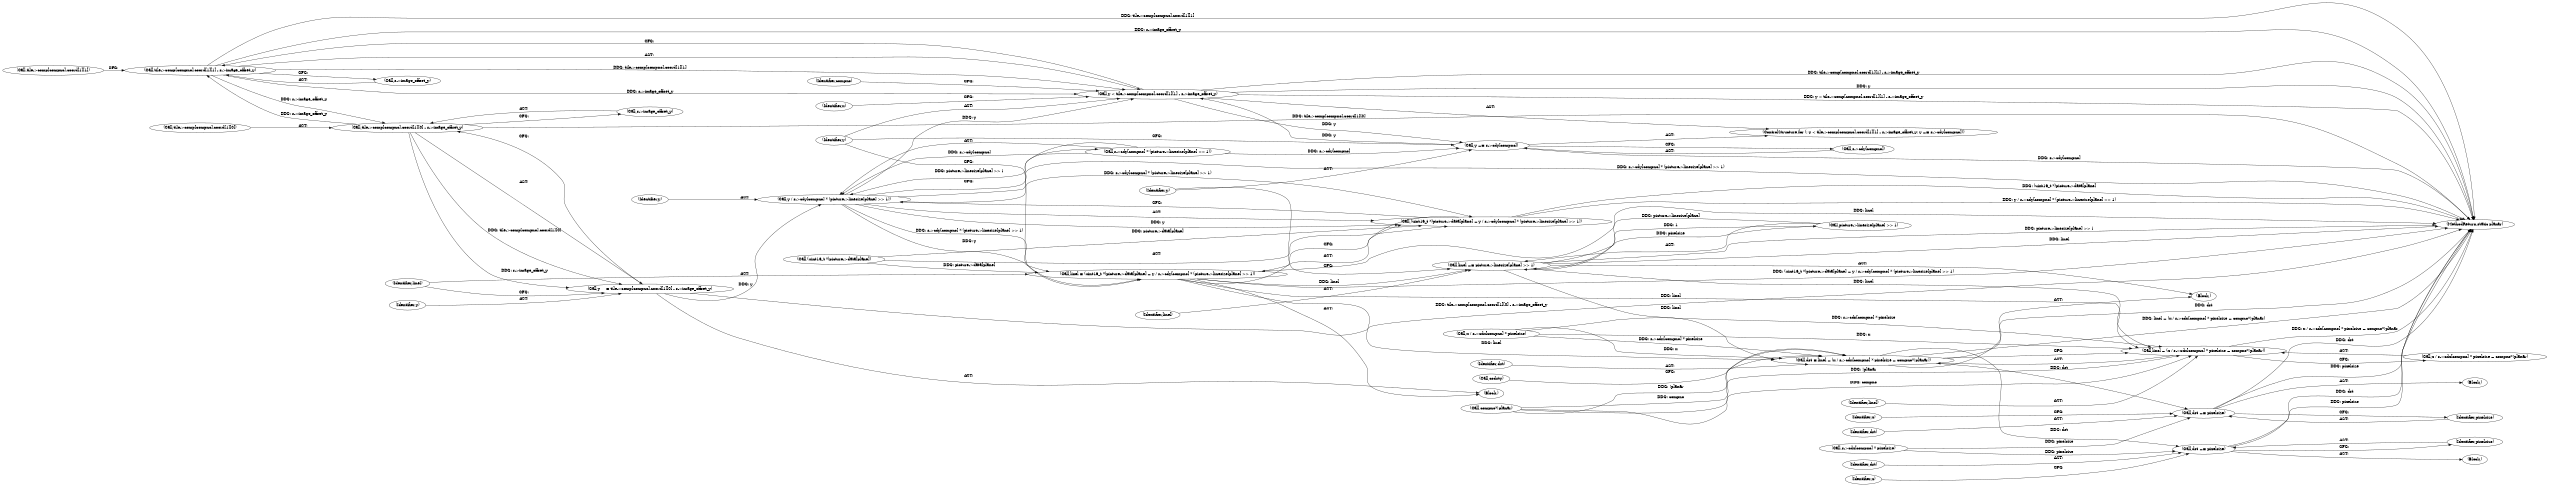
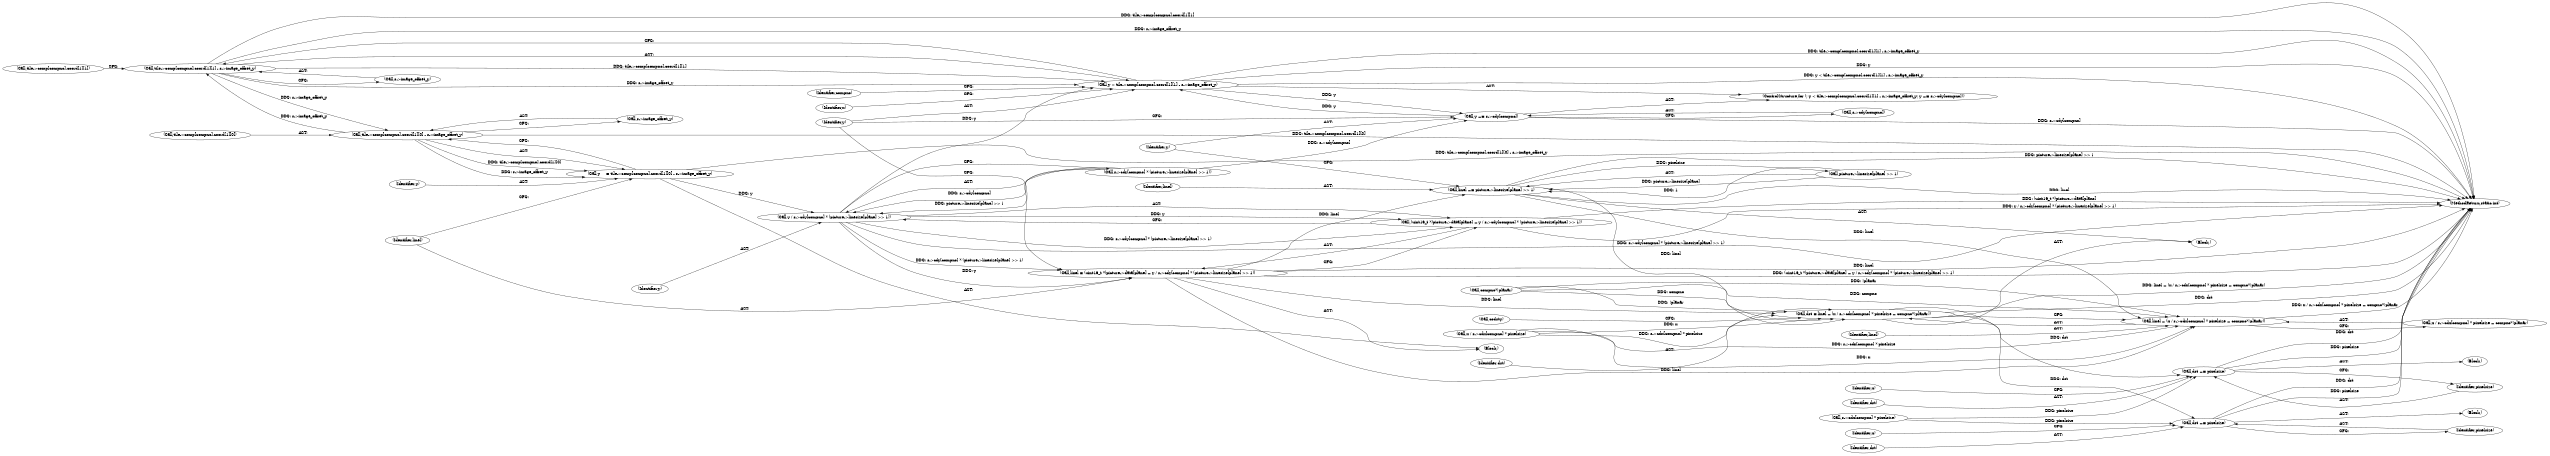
  digraph {
    rankdir=LR
    n1 [label="(Call,tile->comp[compno].coord[1][1] - s->image_offset_y)"]
    n2 [label="(Call,tile->comp[compno].coord[1][0] - s->image_offset_y)"]
    n3 [label="(Call,y < tile->comp[compno].coord[1][1] - s->image_offset_y)"]
-   n4 [label="(MethodReturn,static planar)"]
+   n4 [label="(MethodReturn,static int)"]
    n5 [label="(Call,s->image_offset_y)"]
    n6 [label="(Call,y     = tile->comp[compno].coord[1][0] - s->image_offset_y)"]
    n7 [label="(Call,s->image_offset_y)"]
    n8 [label="(Call,y += s->cdy[compno])"]
    n9 [label="(ControlStructure,for (; y < tile->comp[compno].coord[1][1] - s->image_offset_y; y += s->cdy[compno]))"]
    n10 [label="(Call,y / s->cdy[compno] * (picture->linesize[plane] >> 1))"]
    n11 [label="(Block,)"]
    n12 [label="(Call,linel = (uint16_t *)picture->data[plane] + y / s->cdy[compno] * (picture->linesize[plane] >> 1))"]
    n13 [label="(Call,(uint16_t *)picture->data[plane] + y / s->cdy[compno] * (picture->linesize[plane] >> 1))"]
    n14 [label="(Call,s->cdy[compno] * (picture->linesize[plane] >> 1))"]
    n15 [label="(Call,dst = linel + (x / s->cdx[compno] * pixelsize + compno*!planar))"]
    n16 [label="(Call,linel + (x / s->cdx[compno] * pixelsize + compno*!planar))"]
    n17 [label="(Call,linel += picture->linesize[plane] >> 1)"]
    n18 [label="(Call,dst += pixelsize)"]
    n19 [label="(Call,dst += pixelsize)"]
    n20 [label="(Block,)"]
    n21 [label="(Call,x / s->cdx[compno] * pixelsize + compno*!planar)"]
    n22 [label="(Call,picture->linesize[plane] >> 1)"]
    n23 [label="(Block,)"]
    n24 [label="(Identifier,pixelsize)"]
    n25 [label="(Block,)"]
    n26 [label="(Identifier,pixelsize)"]
    n27 [label="(Call,s->cdy[compno])"]
    n28 [label="(Identifier,y)"]
    n29 [label="(Identifier,y)"]
    n30 [label="(Identifier,dst)"]
    n31 [label="(Identifier,compno)"]
    n32 [label="(Identifier,x)"]
    n33 [label="(Identifier,linel)"]
    n34 [label="(Identifier,x)"]
    n35 [label="(Call,tile->comp[compno].coord[1][1])"]
    n36 [label="(Call,codsty)"]
    n37 [label="(Call,x / s->cdx[compno] * pixelsize)"]
    n38 [label="(Identifier,dst)"]
    n39 [label="(Identifier,linel)"]
-   n40 [label="(Call,(uint16_t *)picture->data[plane])"]
    n41 [label="(Identifier,dst)"]
    n42 [label="(Identifier,linel)"]
    n43 [label="(Call,tile->comp[compno].coord[1][0])"]
    n44 [label="(Identifier,y)"]
    n45 [label="(Call,compno*!planar)"]
    n46 [label="(Identifier,x)"]
    n47 [label="(Call,s->cdx[compno] * pixelsize)"]
    n48 [label="(Identifier,y)"]
    n1 -> n2 [label="DDG: s->image_offset_y"]
    n1 -> n3 [label="AST: "]
    n1 -> n3 [label="DDG: tile->comp[compno].coord[1][1]"]
    n1 -> n3 [label="DDG: s->image_offset_y"]
    n1 -> n4 [label="DDG: tile->comp[compno].coord[1][1]"]
    n1 -> n4 [label="DDG: s->image_offset_y"]
    n1 -> n5 [label="CFG: "]
    n2 -> n1 [label="DDG: s->image_offset_y"]
    n2 -> n4 [label="DDG: tile->comp[compno].coord[1][0]"]
    n2 -> n6 [label="AST: "]
    n2 -> n6 [label="DDG: tile->comp[compno].coord[1][0]"]
    n2 -> n6 [label="DDG: s->image_offset_y"]
    n2 -> n7 [label="CFG: "]
    n3 -> n1 [label="CFG: "]
    n3 -> n4 [label="DDG: tile->comp[compno].coord[1][1] - s->image_offset_y"]
    n3 -> n4 [label="DDG: y"]
    n3 -> n4 [label="DDG: y < tile->comp[compno].coord[1][1] - s->image_offset_y"]
    n3 -> n8 [label="DDG: y"]
    n3 -> n9 [label="AST: "]
    n5 -> n1 [label="AST: "]
    n6 -> n2 [label="CFG: "]
    n6 -> n4 [label="DDG: tile->comp[compno].coord[1][0] - s->image_offset_y"]
    n6 -> n10 [label="DDG: y"]
    n6 -> n11 [label="AST: "]
    n7 -> n2 [label="AST: "]
    n8 -> n3 [label="DDG: y"]
    n8 -> n4 [label="DDG: s->cdy[compno]"]
    n8 -> n9 [label="AST: "]
    n8 -> n27 [label="CFG: "]
    n10 -> n3 [label="DDG: y"]
    n10 -> n4 [label="DDG: s->cdy[compno] * (picture->linesize[plane] >> 1)"]
    n10 -> n12 [label="DDG: y"]
    n10 -> n12 [label="DDG: s->cdy[compno] * (picture->linesize[plane] >> 1)"]
    n10 -> n13 [label="AST: "]
    n10 -> n13 [label="DDG: y"]
    n10 -> n13 [label="DDG: s->cdy[compno] * (picture->linesize[plane] >> 1)"]
    n10 -> n14 [label="CFG: "]
    n12 -> n4 [label="DDG: (uint16_t *)picture->data[plane] + y / s->cdy[compno] * (picture->linesize[plane] >> 1)"]
    n12 -> n4 [label="DDG: linel"]
    n12 -> n11 [label="AST: "]
    n12 -> n13 [label="CFG: "]
    n12 -> n15 [label="DDG: linel"]
    n12 -> n16 [label="DDG: linel"]
    n12 -> n17 [label="DDG: linel"]
    n13 -> n4 [label="DDG: y / s->cdy[compno] * (picture->linesize[plane] >> 1)"]
    n13 -> n4 [label="DDG: (uint16_t *)picture->data[plane]"]
    n13 -> n10 [label="CFG: "]
    n13 -> n12 [label="AST: "]
    n14 -> n8 [label="DDG: s->cdy[compno]"]
    n14 -> n10 [label="AST: "]
    n14 -> n10 [label="DDG: s->cdy[compno]"]
    n14 -> n10 [label="DDG: picture->linesize[plane] >> 1"]
    n15 -> n4 [label="DDG: dst"]
    n15 -> n4 [label="DDG: linel + (x / s->cdx[compno] * pixelsize + compno*!planar)"]
    n15 -> n16 [label="CFG: "]
    n15 -> n18 [label="DDG: dst"]
    n15 -> n19 [label="DDG: dst"]
    n15 -> n20 [label="AST: "]
    n16 -> n4 [label="DDG: x / s->cdx[compno] * pixelsize + compno*!planar"]
    n16 -> n15 [label="AST: "]
    n16 -> n21 [label="CFG: "]
    n17 -> n4 [label="DDG: picture->linesize[plane] >> 1"]
    n17 -> n4 [label="DDG: linel"]
    n17 -> n15 [label="DDG: linel"]
    n17 -> n16 [label="DDG: linel"]
    n17 -> n20 [label="AST: "]
    n17 -> n22 [label="DDG: pixelsize"]
    n18 -> n4 [label="DDG: pixelsize"]
    n18 -> n4 [label="DDG: dst"]
    n18 -> n23 [label="AST: "]
    n18 -> n24 [label="CFG: "]
    n19 -> n4 [label="DDG: dst"]
    n19 -> n4 [label="DDG: pixelsize"]
    n19 -> n25 [label="AST: "]
    n19 -> n26 [label="CFG: "]
    n21 -> n16 [label="AST: "]
    n22 -> n17 [label="AST: "]
    n22 -> n17 [label="DDG: picture->linesize[plane]"]
    n22 -> n17 [label="DDG: 1"]
    n24 -> n18 [label="AST: "]
    n26 -> n19 [label="AST: "]
    n27 -> n8 [label="AST: "]
    n28 -> n10 [label="AST: "]
    n29 -> n3 [label="AST: "]
    n29 -> n8 [label="CFG: "]
    n29 -> n12 [label="CFG: "]
    n30 -> n19 [label="AST: "]
    n31 -> n3 [label="CFG: "]
    n32 -> n18 [label="CFG: "]
    n33 -> n6 [label="CFG: "]
    n33 -> n12 [label="AST: "]
    n34 -> n3 [label="CFG: "]
    n35 -> n1 [label="CFG: "]
    n36 -> n15 [label="CFG: "]
    n37 -> n15 [label="DDG: x"]
    n37 -> n15 [label="DDG: s->cdx[compno] * pixelsize"]
    n37 -> n16 [label="DDG: x"]
    n37 -> n16 [label="DDG: s->cdx[compno] * pixelsize"]
    n38 -> n15 [label="AST: "]
    n39 -> n16 [label="AST: "]
-   n40 -> n12 [label="DDG: picture->data[plane]"]
-   n40 -> n13 [label="AST: "]
-   n40 -> n13 [label="DDG: picture->data[plane]"]
    n41 -> n18 [label="AST: "]
    n42 -> n17 [label="AST: "]
    n43 -> n2 [label="AST: "]
    n44 -> n6 [label="AST: "]
    n45 -> n15 [label="DDG: compno"]
    n45 -> n15 [label="DDG: !planar"]
    n45 -> n16 [label="DDG: compno"]
    n45 -> n16 [label="DDG: !planar"]
    n46 -> n19 [label="CFG: "]
    n47 -> n18 [label="DDG: pixelsize"]
    n47 -> n19 [label="DDG: pixelsize"]
    n48 -> n8 [label="AST: "]
    n48 -> n17 [label="CFG: "]
  }
